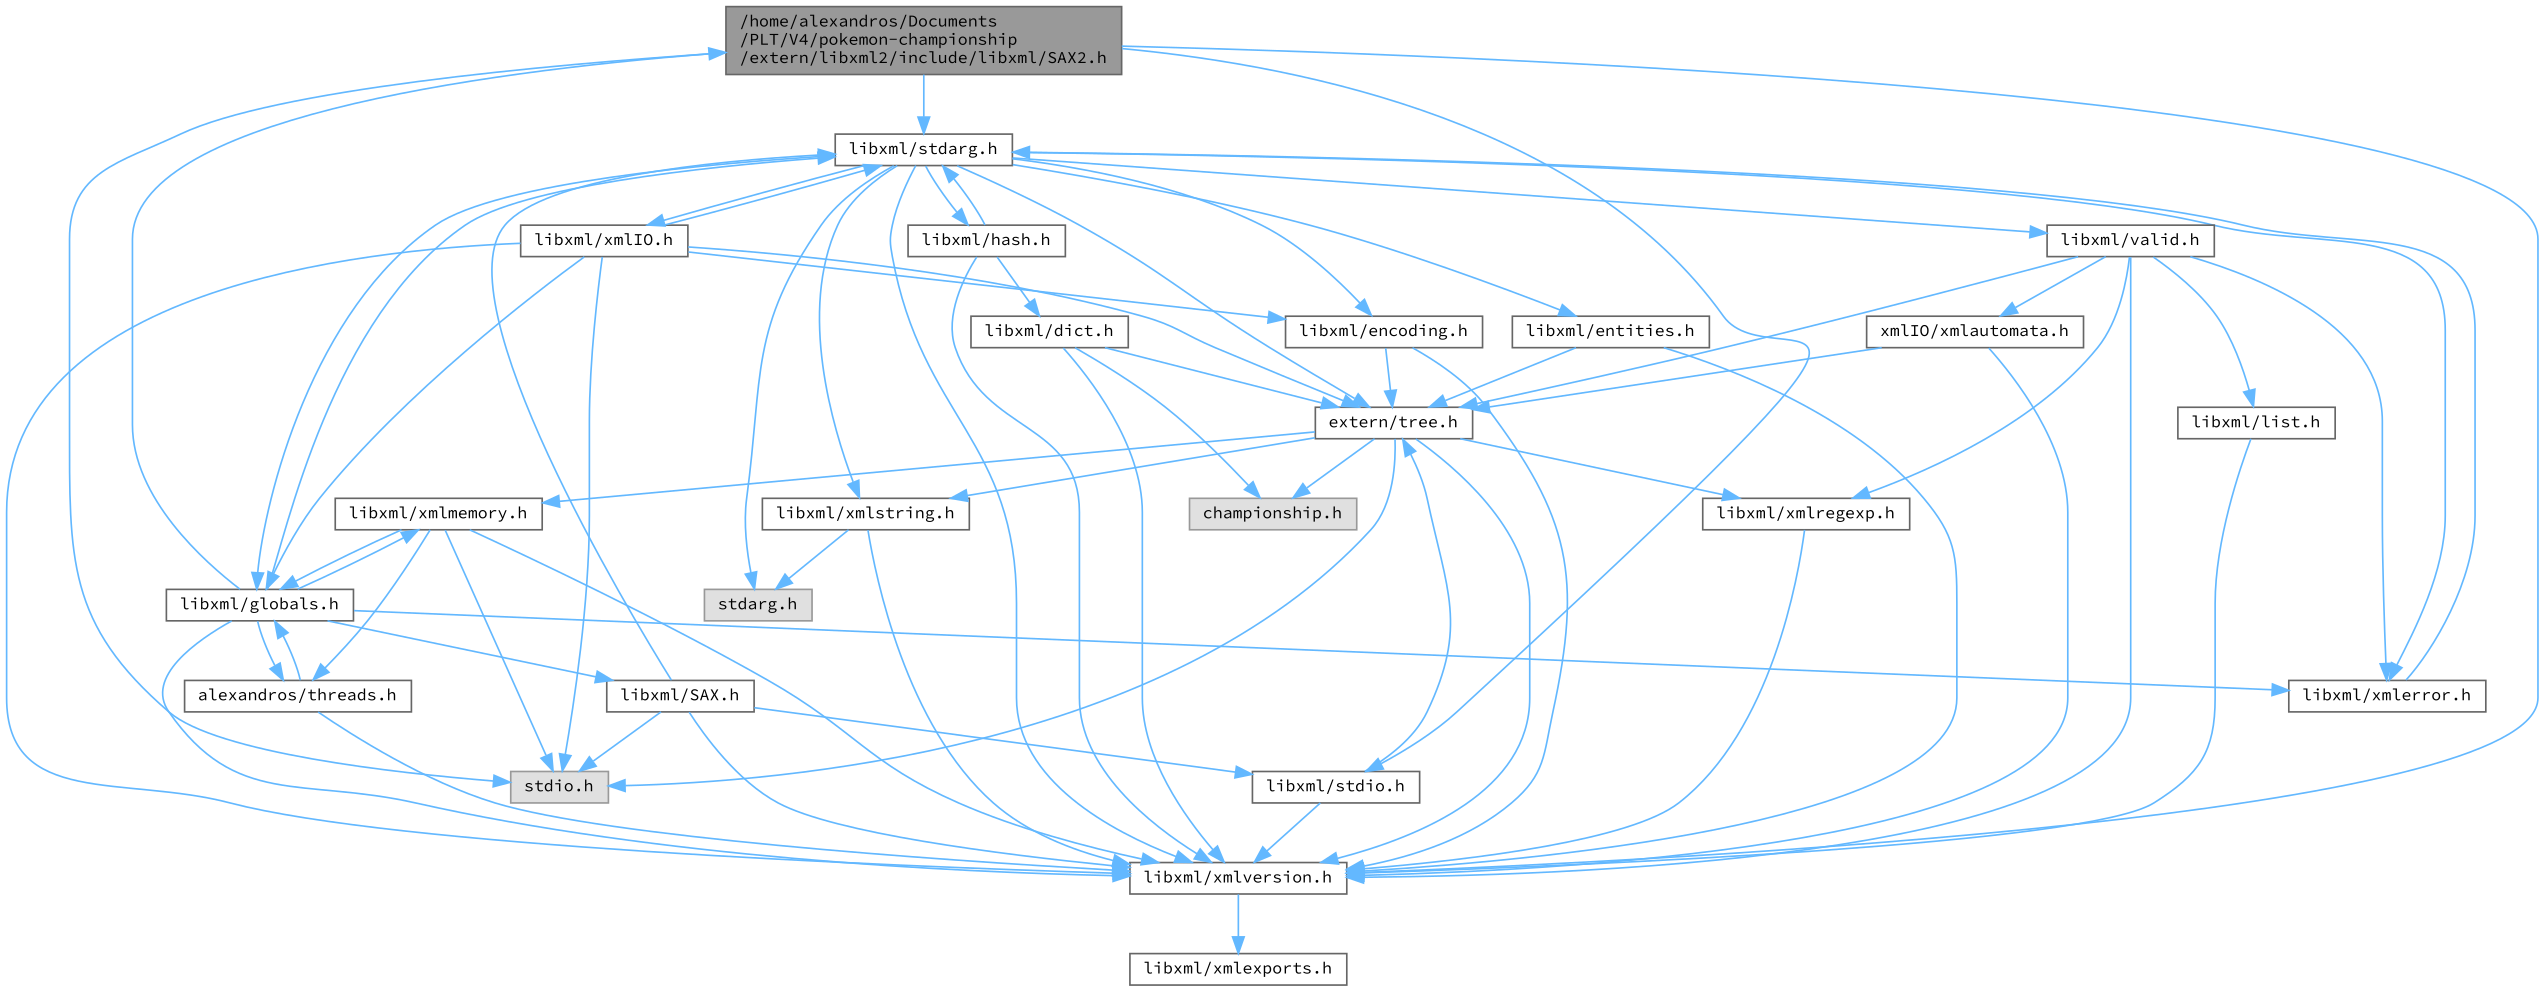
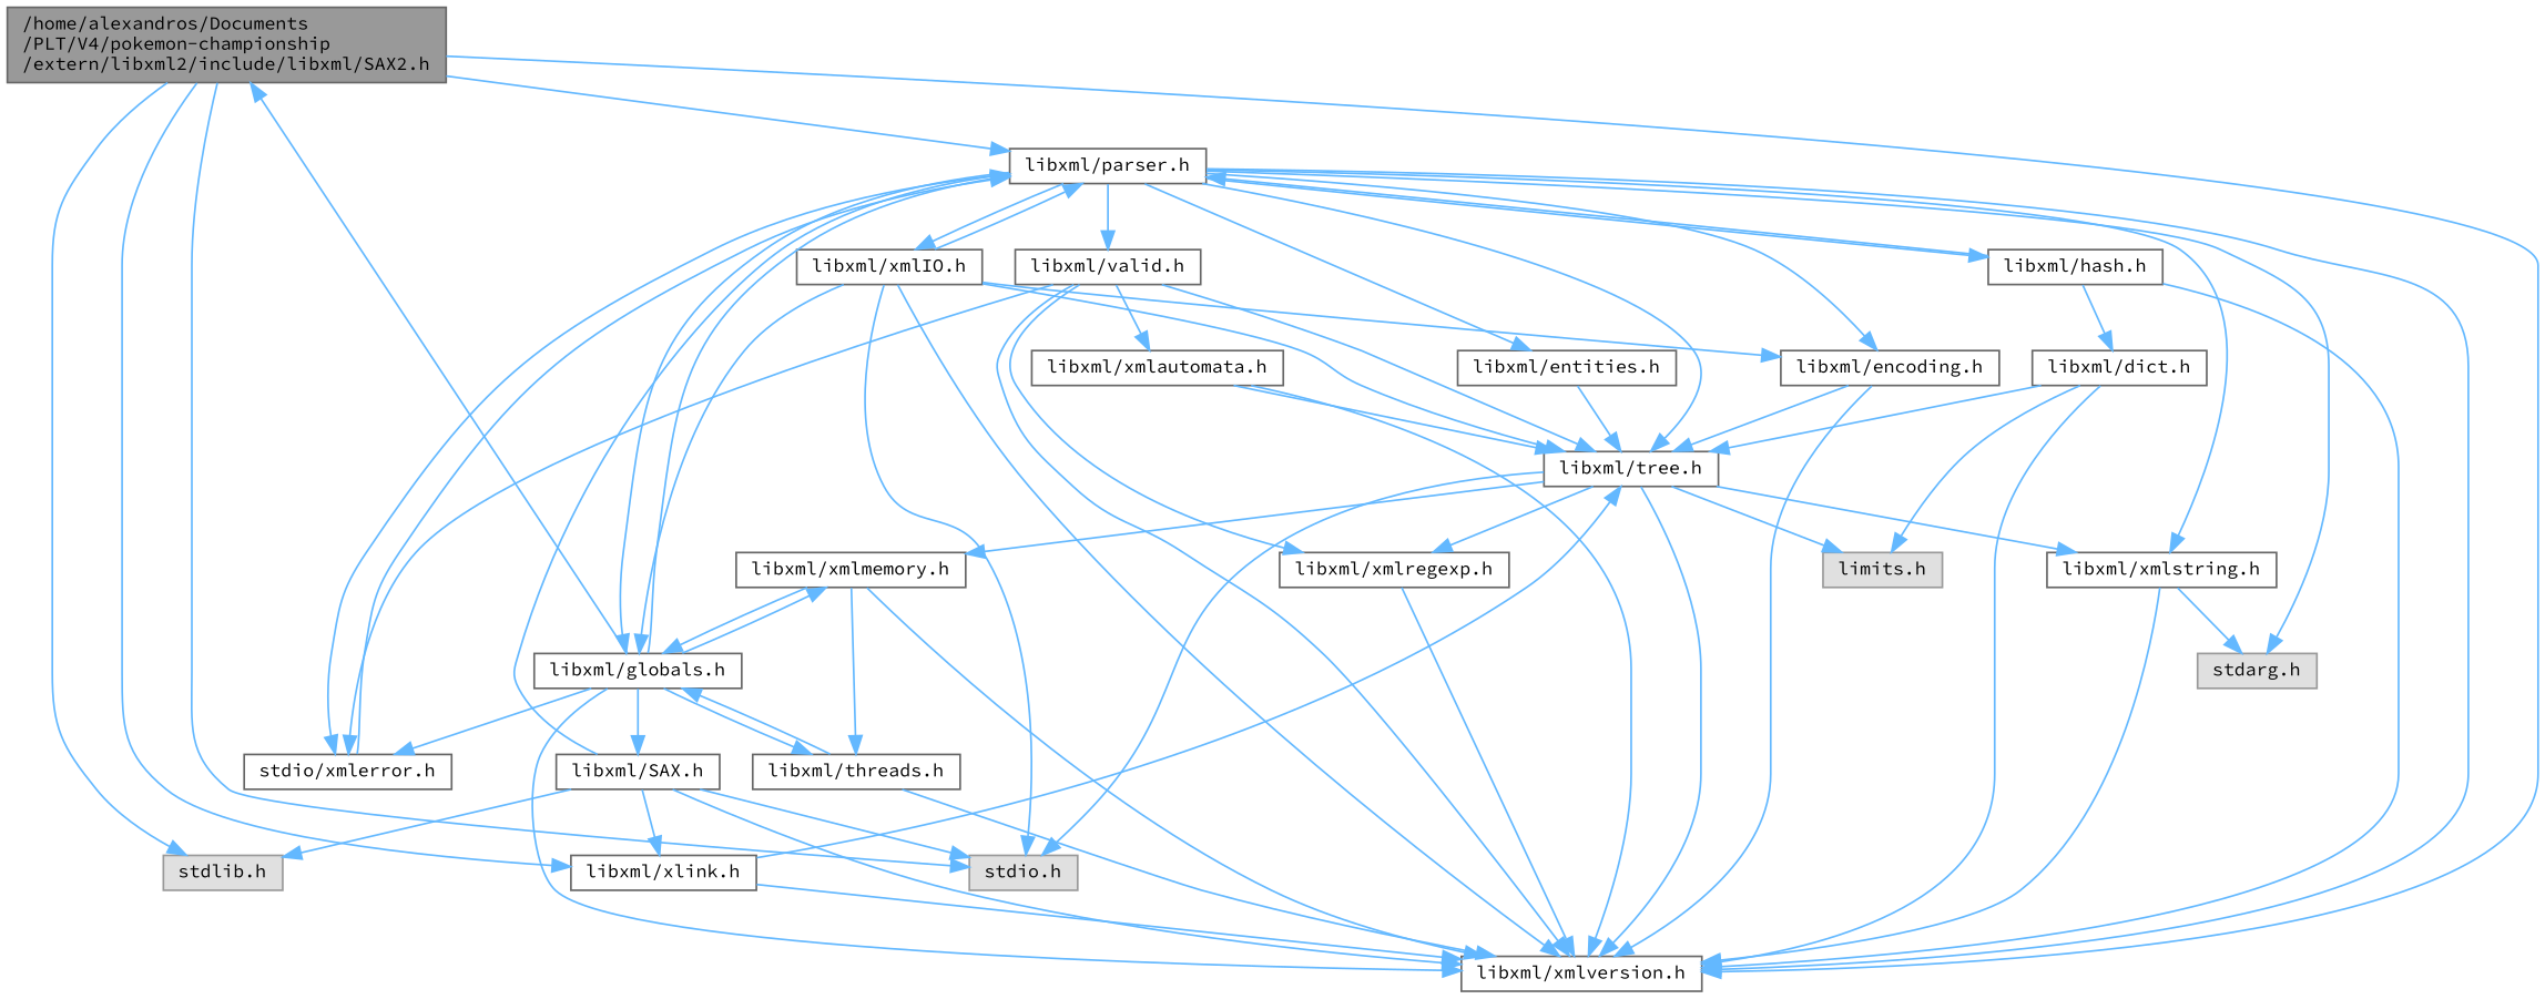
  digraph {
    fontname="Source Code Pro"
    node [color=grey40 fillcolor=white fontname="Source Code Pro" fontsize=10 shape=box style=filled]
    edge [color=steelblue1 fontname="Source Code Pro" fontsize=10 labelfontname=Helvetica labelfontsize=10 style=solid]
    n1 [color=gray40 fillcolor=grey60 fontcolor=black height=0.2 label="/home/alexandros/Documents\l/PLT/V4/pokemon-championship\l/extern/libxml2/include/libxml/SAX2.h" width=0.4]
    n2 [color=grey60 fillcolor="#E0E0E0" height=0.2 label="stdio.h" width=0.4]
+   n3 [color=grey60 fillcolor="#E0E0E0" height=0.2 label="stdlib.h" width=0.4]
    n4 [height=0.2 label="libxml/xmlversion.h" width=0.4]
-   n5 [height=0.2 label="libxml/stdarg.h" width=0.4]
-   n6 [height=0.2 label="libxml/stdio.h" width=0.4]
-   n7 [height=0.2 label="libxml/xmlexports.h" width=0.4]
+   n5 [height=0.2 label="libxml/parser.h" width=0.4]
+   n6 [height=0.2 label="libxml/xlink.h" width=0.4]
    n8 [color=grey60 fillcolor="#E0E0E0" height=0.2 label="stdarg.h" width=0.4]
-   n9 [height=0.2 label="extern/tree.h" width=0.4]
+   n9 [height=0.2 label="libxml/tree.h" width=0.4]
    n10 [height=0.2 label="libxml/xmlstring.h" width=0.4]
    n11 [height=0.2 label="libxml/globals.h" width=0.4]
-   n12 [height=0.2 label="libxml/xmlerror.h" width=0.4]
+   n12 [height=0.2 label="stdio/xmlerror.h" width=0.4]
    n13 [height=0.2 label="libxml/hash.h" width=0.4]
    n14 [height=0.2 label="libxml/valid.h" width=0.4]
    n15 [height=0.2 label="libxml/entities.h" width=0.4]
    n16 [height=0.2 label="libxml/encoding.h" width=0.4]
    n17 [height=0.2 label="libxml/xmlIO.h" width=0.4]
-   n18 [color=grey60 fillcolor="#E0E0E0" height=0.2 label="championship.h" width=0.4]
+   n18 [color=grey60 fillcolor="#E0E0E0" height=0.2 label="limits.h" width=0.4]
    n19 [height=0.2 label="libxml/xmlregexp.h" width=0.4]
    n20 [height=0.2 label="libxml/xmlmemory.h" width=0.4]
-   n21 [height=0.2 label="alexandros/threads.h" width=0.4]
+   n21 [height=0.2 label="libxml/threads.h" width=0.4]
    n22 [height=0.2 label="libxml/SAX.h" width=0.4]
    n23 [height=0.2 label="libxml/dict.h" width=0.4]
-   n24 [height=0.2 label="libxml/list.h" width=0.4]
-   n25 [height=0.2 label="xmlIO/xmlautomata.h" width=0.4]
+   n25 [height=0.2 label="libxml/xmlautomata.h" width=0.4]
    n1 -> n2
+   n1 -> n3
    n1 -> n4
    n1 -> n5
    n1 -> n6
-   n4 -> n7
    n5 -> n4
    n5 -> n8
    n5 -> n9
    n5 -> n10
    n5 -> n11
    n5 -> n12
    n5 -> n13
    n5 -> n14
    n5 -> n15
    n5 -> n16
    n5 -> n17
    n6 -> n4
    n6 -> n9
    n9 -> n2
    n9 -> n4
    n9 -> n10
    n9 -> n18
    n9 -> n19
    n9 -> n20
    n10 -> n4
    n10 -> n8
    n11 -> n1
    n11 -> n4
    n11 -> n5
    n11 -> n12
    n11 -> n20
    n11 -> n21
    n11 -> n22
    n12 -> n5
    n13 -> n4
    n13 -> n5
    n13 -> n23
    n14 -> n4
    n14 -> n9
    n14 -> n12
    n14 -> n19
-   n14 -> n24
    n14 -> n25
-   n15 -> n4
    n15 -> n9
    n16 -> n4
    n16 -> n9
    n17 -> n2
    n17 -> n4
    n17 -> n5
    n17 -> n9
    n17 -> n11
    n17 -> n16
    n19 -> n4
-   n20 -> n2
    n20 -> n4
    n20 -> n11
    n20 -> n21
    n21 -> n4
    n21 -> n11
    n22 -> n2
+   n22 -> n3
    n22 -> n4
    n22 -> n5
    n22 -> n6
    n23 -> n4
    n23 -> n9
    n23 -> n18
-   n24 -> n4
    n25 -> n4
    n25 -> n9
  }
